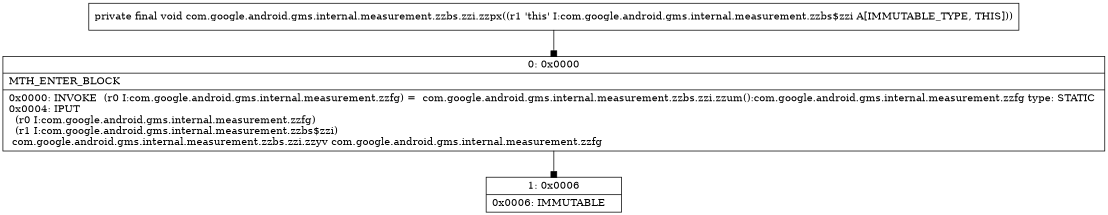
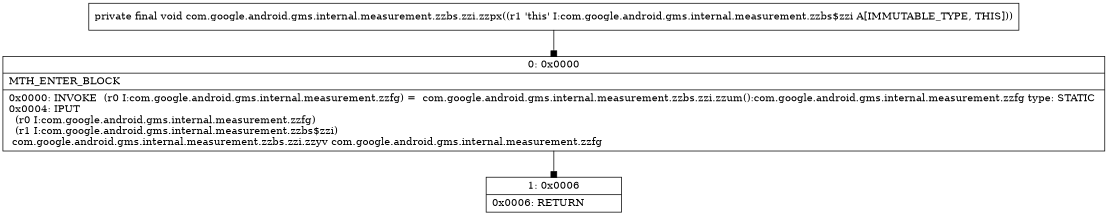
  digraph {
    node [shape=record]
    edge [arrowhead=box]
    n1 [label="{0\:\ 0x0000|MTH_ENTER_BLOCK\l|0x0000: INVOKE  (r0 I:com.google.android.gms.internal.measurement.zzfg) =  com.google.android.gms.internal.measurement.zzbs.zzi.zzum():com.google.android.gms.internal.measurement.zzfg type: STATIC \l0x0004: IPUT  \l  (r0 I:com.google.android.gms.internal.measurement.zzfg)\l  (r1 I:com.google.android.gms.internal.measurement.zzbs$zzi)\l com.google.android.gms.internal.measurement.zzbs.zzi.zzyv com.google.android.gms.internal.measurement.zzfg \l}"]
-   n2 [label="{1\:\ 0x0006|0x0006: IMMUTABLE   \l}"]
+   n2 [label="{1\:\ 0x0006|0x0006: RETURN   \l}"]
    n3 [label="{private final void com.google.android.gms.internal.measurement.zzbs.zzi.zzpx((r1 'this' I:com.google.android.gms.internal.measurement.zzbs$zzi A[IMMUTABLE_TYPE, THIS])) }"]
    n1 -> n2
    n3 -> n1
  }
